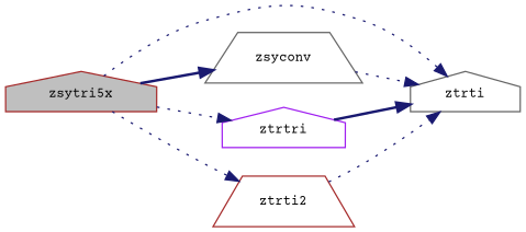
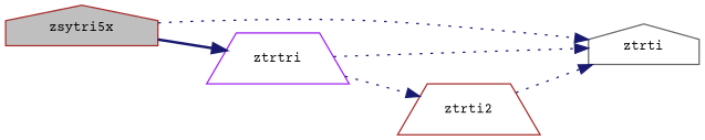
  digraph {
    fontname="Courier Prime"
    rankdir=LR
    node [color=brown fillcolor=white fontname="Courier Prime" fontsize=10 shape=trapezium style=filled]
    edge [color=midnightblue fontname="Courier Prime" fontsize=10 labelfontname=Helvetica labelfontsize=10 style=dotted]
    n1 [fillcolor=grey75 fontcolor=black height=0.2 label=zsytri5x shape=house width=0.4]
    n2 [color=gray40 height=0.2 label=ztrti shape=house width=0.4]
-   n3 [color=gray40 height=0.2 label=zsyconv width=0.4]
-   n4 [color=purple height=0.2 label=ztrtri shape=house width=0.4]
+   n4 [color=purple height=0.2 label=ztrtri width=0.4]
    n5 [height=0.2 label=ztrti2 width=0.4]
    n1 -> n2
-   n1 -> n3 [style=bold]
-   n1 -> n4
-   n3 -> n2
-   n4 -> n2 [style=bold]
-   n1 -> n5
+   n1 -> n4 [style=bold]
+   n4 -> n2
+   n4 -> n5
    n5 -> n2
  }
